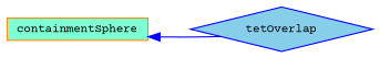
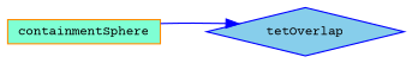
  digraph {
    rankdir=LR
    fontname="Courier Prime"
    node [fontname="Courier Prime" fontsize=10 style=filled]
    n1 [color=darkorange fillcolor=aquamarine fontcolor=black height=0.2 label=containmentSphere shape=box width=0.4]
    n2 [color=blue height=0.2 label=tetOverlap shape=diamond width=0.4 fillcolor=skyblue]
-   n1 -> n2 [color=blue dir=back fontname="Courier Prime" fontsize=10 labelfontname=Helvetica labelfontsize=10 style=solid]
+   n2 -> n1 [color=blue dir=back fontname="Courier Prime" fontsize=10 labelfontname=Helvetica labelfontsize=10 style=solid]
  }
